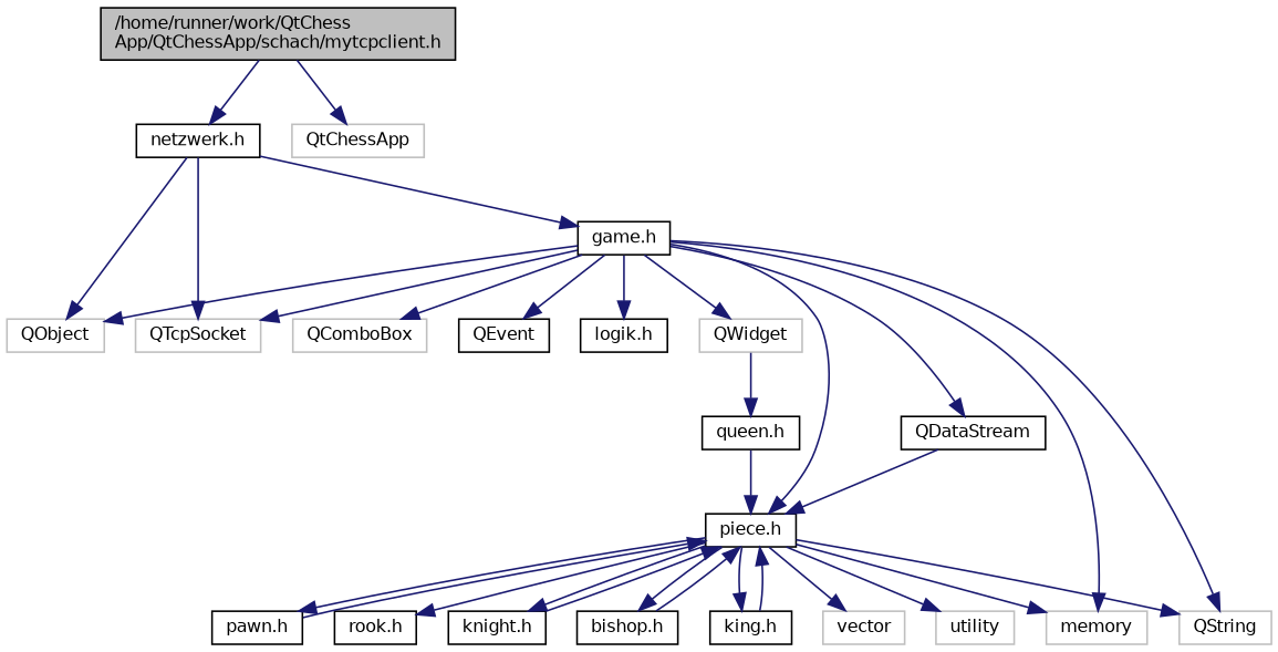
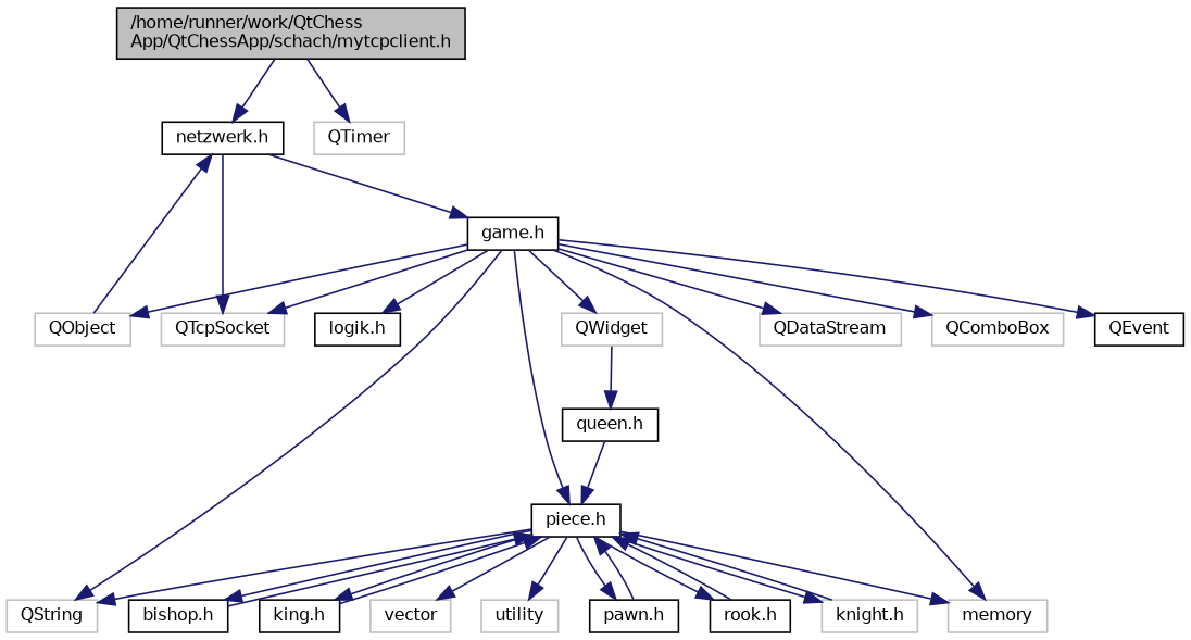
  digraph {
    node [color=black fillcolor=white fontname=Helvetica fontsize=10 shape=record style=filled]
    edge [color=midnightblue fontname=Helvetica fontsize=10 labelfontname=Helvetica labelfontsize=10 style=solid]
    n1 [fillcolor=grey75 fontcolor=black height=0.2 label="/home/runner/work/QtChess\lApp/QtChessApp/schach/mytcpclient.h" width=0.4]
    n2 [height=0.2 label="netzwerk.h" width=0.4]
-   n3 [color=grey75 height=0.2 label=QtChessApp width=0.4]
+   n3 [color=grey75 height=0.2 label=QTimer width=0.4]
    n4 [height=0.2 label="game.h" width=0.4]
    n5 [color=grey75 height=0.2 label=QObject width=0.4]
    n6 [color=grey75 height=0.2 label=QTcpSocket width=0.4]
    n7 [height=0.2 label="logik.h" width=0.4]
    n8 [height=0.2 label="piece.h" width=0.4]
    n9 [color=grey75 height=0.2 label=QString width=0.4]
    n10 [color=grey75 height=0.2 label=memory width=0.4]
    n11 [color=grey75 height=0.2 label=QWidget width=0.4]
-   n12 [height=0.2 label=QDataStream width=0.4]
+   n12 [color=grey75 height=0.2 label=QDataStream width=0.4]
    n13 [color=grey75 height=0.2 label=QComboBox width=0.4]
    n14 [height=0.2 label=QEvent width=0.4]
    n15 [color=grey75 height=0.2 label=vector width=0.4]
    n16 [color=grey75 height=0.2 label=utility width=0.4]
    n17 [height=0.2 label="pawn.h" width=0.4]
    n18 [height=0.2 label="rook.h" width=0.4]
-   n19 [height=0.2 label="knight.h" width=0.4]
+   n19 [color=grey75 height=0.2 label="knight.h" width=0.4]
    n20 [height=0.2 label="bishop.h" width=0.4]
    n21 [height=0.2 label="king.h" width=0.4]
    n22 [height=0.2 label="queen.h" width=0.4]
    n1 -> n2
    n1 -> n3
    n2 -> n4
-   n2 -> n5
+   n5 -> n2
    n2 -> n6
    n4 -> n5
    n4 -> n6
    n4 -> n7
    n4 -> n8
    n4 -> n9
    n4 -> n10
    n4 -> n11
    n4 -> n12
    n4 -> n13
    n4 -> n14
    n8 -> n9
    n8 -> n10
    n8 -> n15
    n8 -> n16
    n8 -> n17
    n8 -> n18
    n8 -> n19
    n8 -> n20
    n8 -> n21
    n11 -> n22
    n17 -> n8
-   n12 -> n8
+   n18 -> n8
    n19 -> n8
    n20 -> n8
    n21 -> n8
    n22 -> n8
  }
